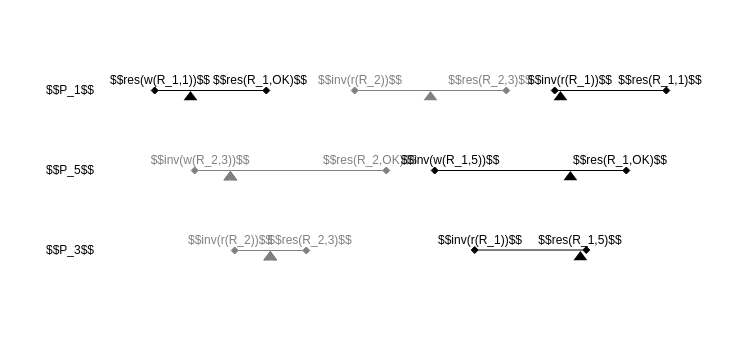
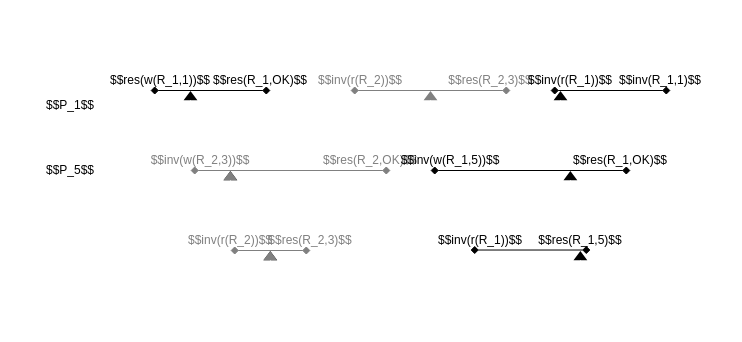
  <mxCell id="0" />
  <mxCell id="1" parent="0" />
  <mxCell id="2" value="" style="rounded=0;whiteSpace=wrap;html=1;fontSize=20;fillColor=none;strokeColor=#FFFFFF;" parent="1" vertex="1"><mxGeometry x="20" y="20" width="700" height="300" as="geometry" /></mxCell>
  <mxCell id="3" value="" style="endArrow=diamond;html=1;rounded=0;startArrow=diamond;startFill=1;endFill=1;" parent="1" edge="1"><mxGeometry width="50" height="50" relative="1" as="geometry"><mxPoint x="150" y="90" as="sourcePoint" /><mxPoint x="270" y="90" as="targetPoint" /></mxGeometry></mxCell>
  <mxCell id="4" value="" style="endArrow=diamond;html=1;rounded=0;startArrow=diamond;startFill=1;endFill=1;strokeColor=#808080;" parent="1" edge="1"><mxGeometry width="50" height="50" relative="1" as="geometry"><mxPoint x="190" y="170" as="sourcePoint" /><mxPoint x="390" y="170" as="targetPoint" /></mxGeometry></mxCell>
  <mxCell id="5" value="" style="endArrow=diamond;html=1;rounded=0;startArrow=diamond;startFill=1;endFill=1;strokeColor=#808080;" parent="1" edge="1"><mxGeometry width="50" height="50" relative="1" as="geometry"><mxPoint x="230" y="250" as="sourcePoint" /><mxPoint x="310" y="250" as="targetPoint" /></mxGeometry></mxCell>
  <mxCell id="6" value="" style="endArrow=diamond;html=1;rounded=0;startArrow=diamond;startFill=1;endFill=1;strokeColor=#808080;" parent="1" edge="1"><mxGeometry width="50" height="50" relative="1" as="geometry"><mxPoint x="350" y="90" as="sourcePoint" /><mxPoint x="510" y="90" as="targetPoint" /></mxGeometry></mxCell>
  <mxCell id="7" value="" style="endArrow=diamond;html=1;rounded=0;startArrow=diamond;startFill=1;endFill=1;" parent="1" edge="1"><mxGeometry width="50" height="50" relative="1" as="geometry"><mxPoint x="430" y="170" as="sourcePoint" /><mxPoint x="630" y="170" as="targetPoint" /></mxGeometry></mxCell>
  <mxCell id="8" value="" style="endArrow=diamond;html=1;rounded=0;startArrow=diamond;startFill=1;endFill=1;" parent="1" edge="1"><mxGeometry width="50" height="50" relative="1" as="geometry"><mxPoint x="470" y="249.52" as="sourcePoint" /><mxPoint x="590" y="249.52" as="targetPoint" /></mxGeometry></mxCell>
  <mxCell id="9" value="" style="endArrow=diamond;html=1;rounded=0;startArrow=diamond;startFill=1;endFill=1;" parent="1" edge="1"><mxGeometry width="50" height="50" relative="1" as="geometry"><mxPoint x="550" y="90" as="sourcePoint" /><mxPoint x="670" y="90" as="targetPoint" /></mxGeometry></mxCell>
  <mxCell id="10" value="$$res(w(R_1,1))$$" style="rounded=0;whiteSpace=wrap;html=1;fillColor=none;strokeColor=none;" parent="1" vertex="1"><mxGeometry x="120" y="70" width="80" height="20" as="geometry" /></mxCell>
  <mxCell id="11" value="$$res(R_1,OK)$$" style="rounded=0;whiteSpace=wrap;html=1;fillColor=none;strokeColor=none;" parent="1" vertex="1"><mxGeometry x="220" y="70" width="80" height="20" as="geometry" /></mxCell>
  <mxCell id="12" value="$$inv(w(R_2,3))$$" style="rounded=0;whiteSpace=wrap;html=1;fillColor=none;strokeColor=none;fontColor=#808080;" parent="1" vertex="1"><mxGeometry x="160" y="150" width="80" height="20" as="geometry" /></mxCell>
  <mxCell id="13" value="$$res(R_2,OK)$$" style="rounded=0;whiteSpace=wrap;html=1;fillColor=none;strokeColor=none;fontColor=#808080;" parent="1" vertex="1"><mxGeometry x="330" y="150" width="80" height="20" as="geometry" /></mxCell>
  <mxCell id="14" value="$$inv(r(R_2))$$" style="rounded=0;whiteSpace=wrap;html=1;fillColor=none;strokeColor=none;fontColor=#808080;" parent="1" vertex="1"><mxGeometry x="190" y="230" width="80" height="20" as="geometry" /></mxCell>
  <mxCell id="15" value="$$res(R_2,3)$$" style="rounded=0;whiteSpace=wrap;html=1;fillColor=none;strokeColor=none;fontColor=#808080;" parent="1" vertex="1"><mxGeometry x="270" y="230" width="80" height="20" as="geometry" /></mxCell>
  <mxCell id="16" value="$$inv(r(R_2))$$" style="rounded=0;whiteSpace=wrap;html=1;fillColor=none;strokeColor=none;fontColor=#808080;" parent="1" vertex="1"><mxGeometry x="320" y="70" width="80" height="20" as="geometry" /></mxCell>
  <mxCell id="17" value="$$res(R_2,3)$$" style="rounded=0;whiteSpace=wrap;html=1;fillColor=none;strokeColor=none;fontColor=#808080;" parent="1" vertex="1"><mxGeometry x="450" y="70" width="80" height="20" as="geometry" /></mxCell>
  <mxCell id="18" value="$$inv(r(R_1))$$" style="rounded=0;whiteSpace=wrap;html=1;fillColor=none;strokeColor=none;" parent="1" vertex="1"><mxGeometry x="530" y="70" width="80" height="20" as="geometry" /></mxCell>
- <mxCell id="19" value="$$res(R_1,1)$$" style="rounded=0;whiteSpace=wrap;html=1;fillColor=none;strokeColor=none;" parent="1" vertex="1"><mxGeometry x="620" y="70" width="80" height="20" as="geometry" /></mxCell>
+ <mxCell id="19" value="$$inv(R_1,1)$$" style="rounded=0;whiteSpace=wrap;html=1;fillColor=none;strokeColor=none;" parent="1" vertex="1"><mxGeometry x="620" y="70" width="80" height="20" as="geometry" /></mxCell>
  <mxCell id="20" value="$$inv(w(R_1,5))$$" style="rounded=0;whiteSpace=wrap;html=1;fillColor=none;strokeColor=none;" parent="1" vertex="1"><mxGeometry x="410" y="150" width="80" height="20" as="geometry" /></mxCell>
  <mxCell id="21" value="$$res(R_1,OK)$$" style="rounded=0;whiteSpace=wrap;html=1;fillColor=none;strokeColor=none;" parent="1" vertex="1"><mxGeometry x="580" y="150" width="80" height="20" as="geometry" /></mxCell>
  <mxCell id="22" value="$$inv(r(R_1))$$" style="rounded=0;whiteSpace=wrap;html=1;fillColor=none;strokeColor=none;" parent="1" vertex="1"><mxGeometry x="440" y="230" width="80" height="20" as="geometry" /></mxCell>
  <mxCell id="23" value="$$res(R_1,5)$$" style="rounded=0;whiteSpace=wrap;html=1;fillColor=none;strokeColor=none;" parent="1" vertex="1"><mxGeometry x="540" y="230" width="80" height="20" as="geometry" /></mxCell>
- <mxCell id="24" value="$$P_1$$" style="rounded=0;whiteSpace=wrap;html=1;fillColor=none;strokeColor=none;" parent="1" vertex="1"><mxGeometry x="50" y="70" width="40" height="40" as="geometry" /></mxCell>
+ <mxCell id="24" value="$$P_1$$" style="rounded=0;whiteSpace=wrap;html=1;fillColor=none;strokeColor=none;" parent="1" vertex="1"><mxGeometry x="50" y="85" width="40" height="40" as="geometry" /></mxCell>
  <mxCell id="25" value="$$P_5$$" style="rounded=0;whiteSpace=wrap;html=1;fillColor=none;strokeColor=none;" parent="1" vertex="1"><mxGeometry x="50" y="150" width="40" height="40" as="geometry" /></mxCell>
- <mxCell id="26" value="$$P_3$$" style="rounded=0;whiteSpace=wrap;html=1;fillColor=none;strokeColor=none;" parent="1" vertex="1"><mxGeometry x="50" y="230" width="40" height="40" as="geometry" /></mxCell>
  <mxCell id="27" value="" style="shape=flexArrow;endArrow=classic;html=1;rounded=0;fillColor=#000000;strokeColor=none;width=0.556;endSize=2.778;endWidth=12.253;" parent="1" edge="1"><mxGeometry width="50" height="50" relative="1" as="geometry"><mxPoint x="190" y="100" as="sourcePoint" /><mxPoint x="190" y="90" as="targetPoint" /><Array as="points" /></mxGeometry></mxCell>
  <mxCell id="28" value="" style="shape=flexArrow;endArrow=classic;html=1;rounded=0;fillColor=#000000;strokeColor=none;width=0.556;endSize=2.778;endWidth=12.253;" parent="1" edge="1"><mxGeometry width="50" height="50" relative="1" as="geometry"><mxPoint x="229.9" y="180" as="sourcePoint" /><mxPoint x="229.9" y="170" as="targetPoint" /><Array as="points" /></mxGeometry></mxCell>
  <mxCell id="29" value="" style="shape=flexArrow;endArrow=classic;html=1;rounded=0;fillColor=#000000;strokeColor=none;width=0.556;endSize=2.778;endWidth=12.253;" parent="1" edge="1"><mxGeometry width="50" height="50" relative="1" as="geometry"><mxPoint x="269.81" y="260" as="sourcePoint" /><mxPoint x="269.81" y="250" as="targetPoint" /><Array as="points" /></mxGeometry></mxCell>
  <mxCell id="30" value="" style="shape=flexArrow;endArrow=classic;html=1;rounded=0;fillColor=#808080;strokeColor=none;width=0.556;endSize=2.778;endWidth=12.253;" parent="1" edge="1"><mxGeometry width="50" height="50" relative="1" as="geometry"><mxPoint x="430" y="100" as="sourcePoint" /><mxPoint x="430" y="90" as="targetPoint" /><Array as="points" /></mxGeometry></mxCell>
  <mxCell id="31" value="" style="shape=flexArrow;endArrow=classic;html=1;rounded=0;fillColor=#000000;strokeColor=none;width=0.556;endSize=2.778;endWidth=12.253;" parent="1" edge="1"><mxGeometry width="50" height="50" relative="1" as="geometry"><mxPoint x="560" y="100" as="sourcePoint" /><mxPoint x="560" y="90" as="targetPoint" /><Array as="points" /></mxGeometry></mxCell>
  <mxCell id="32" value="" style="shape=flexArrow;endArrow=classic;html=1;rounded=0;fillColor=#000000;strokeColor=none;width=0.556;endSize=2.778;endWidth=12.253;" parent="1" edge="1"><mxGeometry width="50" height="50" relative="1" as="geometry"><mxPoint x="569.89" y="180" as="sourcePoint" /><mxPoint x="569.89" y="170" as="targetPoint" /><Array as="points" /></mxGeometry></mxCell>
  <mxCell id="33" value="" style="shape=flexArrow;endArrow=classic;html=1;rounded=0;fillColor=#000000;strokeColor=none;width=0.556;endSize=2.778;endWidth=12.253;" parent="1" edge="1"><mxGeometry width="50" height="50" relative="1" as="geometry"><mxPoint x="579.89" y="260" as="sourcePoint" /><mxPoint x="579.89" y="250" as="targetPoint" /><Array as="points" /></mxGeometry></mxCell>
  <mxCell id="34" value="" style="shape=flexArrow;endArrow=classic;html=1;rounded=0;fillColor=#808080;strokeColor=none;width=0.556;endSize=2.778;endWidth=12.253;" edge="1" parent="1"><mxGeometry width="50" height="50" relative="1" as="geometry"><mxPoint x="229.81" y="180" as="sourcePoint" /><mxPoint x="229.81" y="170" as="targetPoint" /><Array as="points" /></mxGeometry></mxCell>
  <mxCell id="35" value="" style="shape=flexArrow;endArrow=classic;html=1;rounded=0;fillColor=#808080;strokeColor=none;width=0.556;endSize=2.778;endWidth=12.253;" edge="1" parent="1"><mxGeometry width="50" height="50" relative="1" as="geometry"><mxPoint x="269.72" y="260" as="sourcePoint" /><mxPoint x="269.72" y="250" as="targetPoint" /><Array as="points" /></mxGeometry></mxCell>
